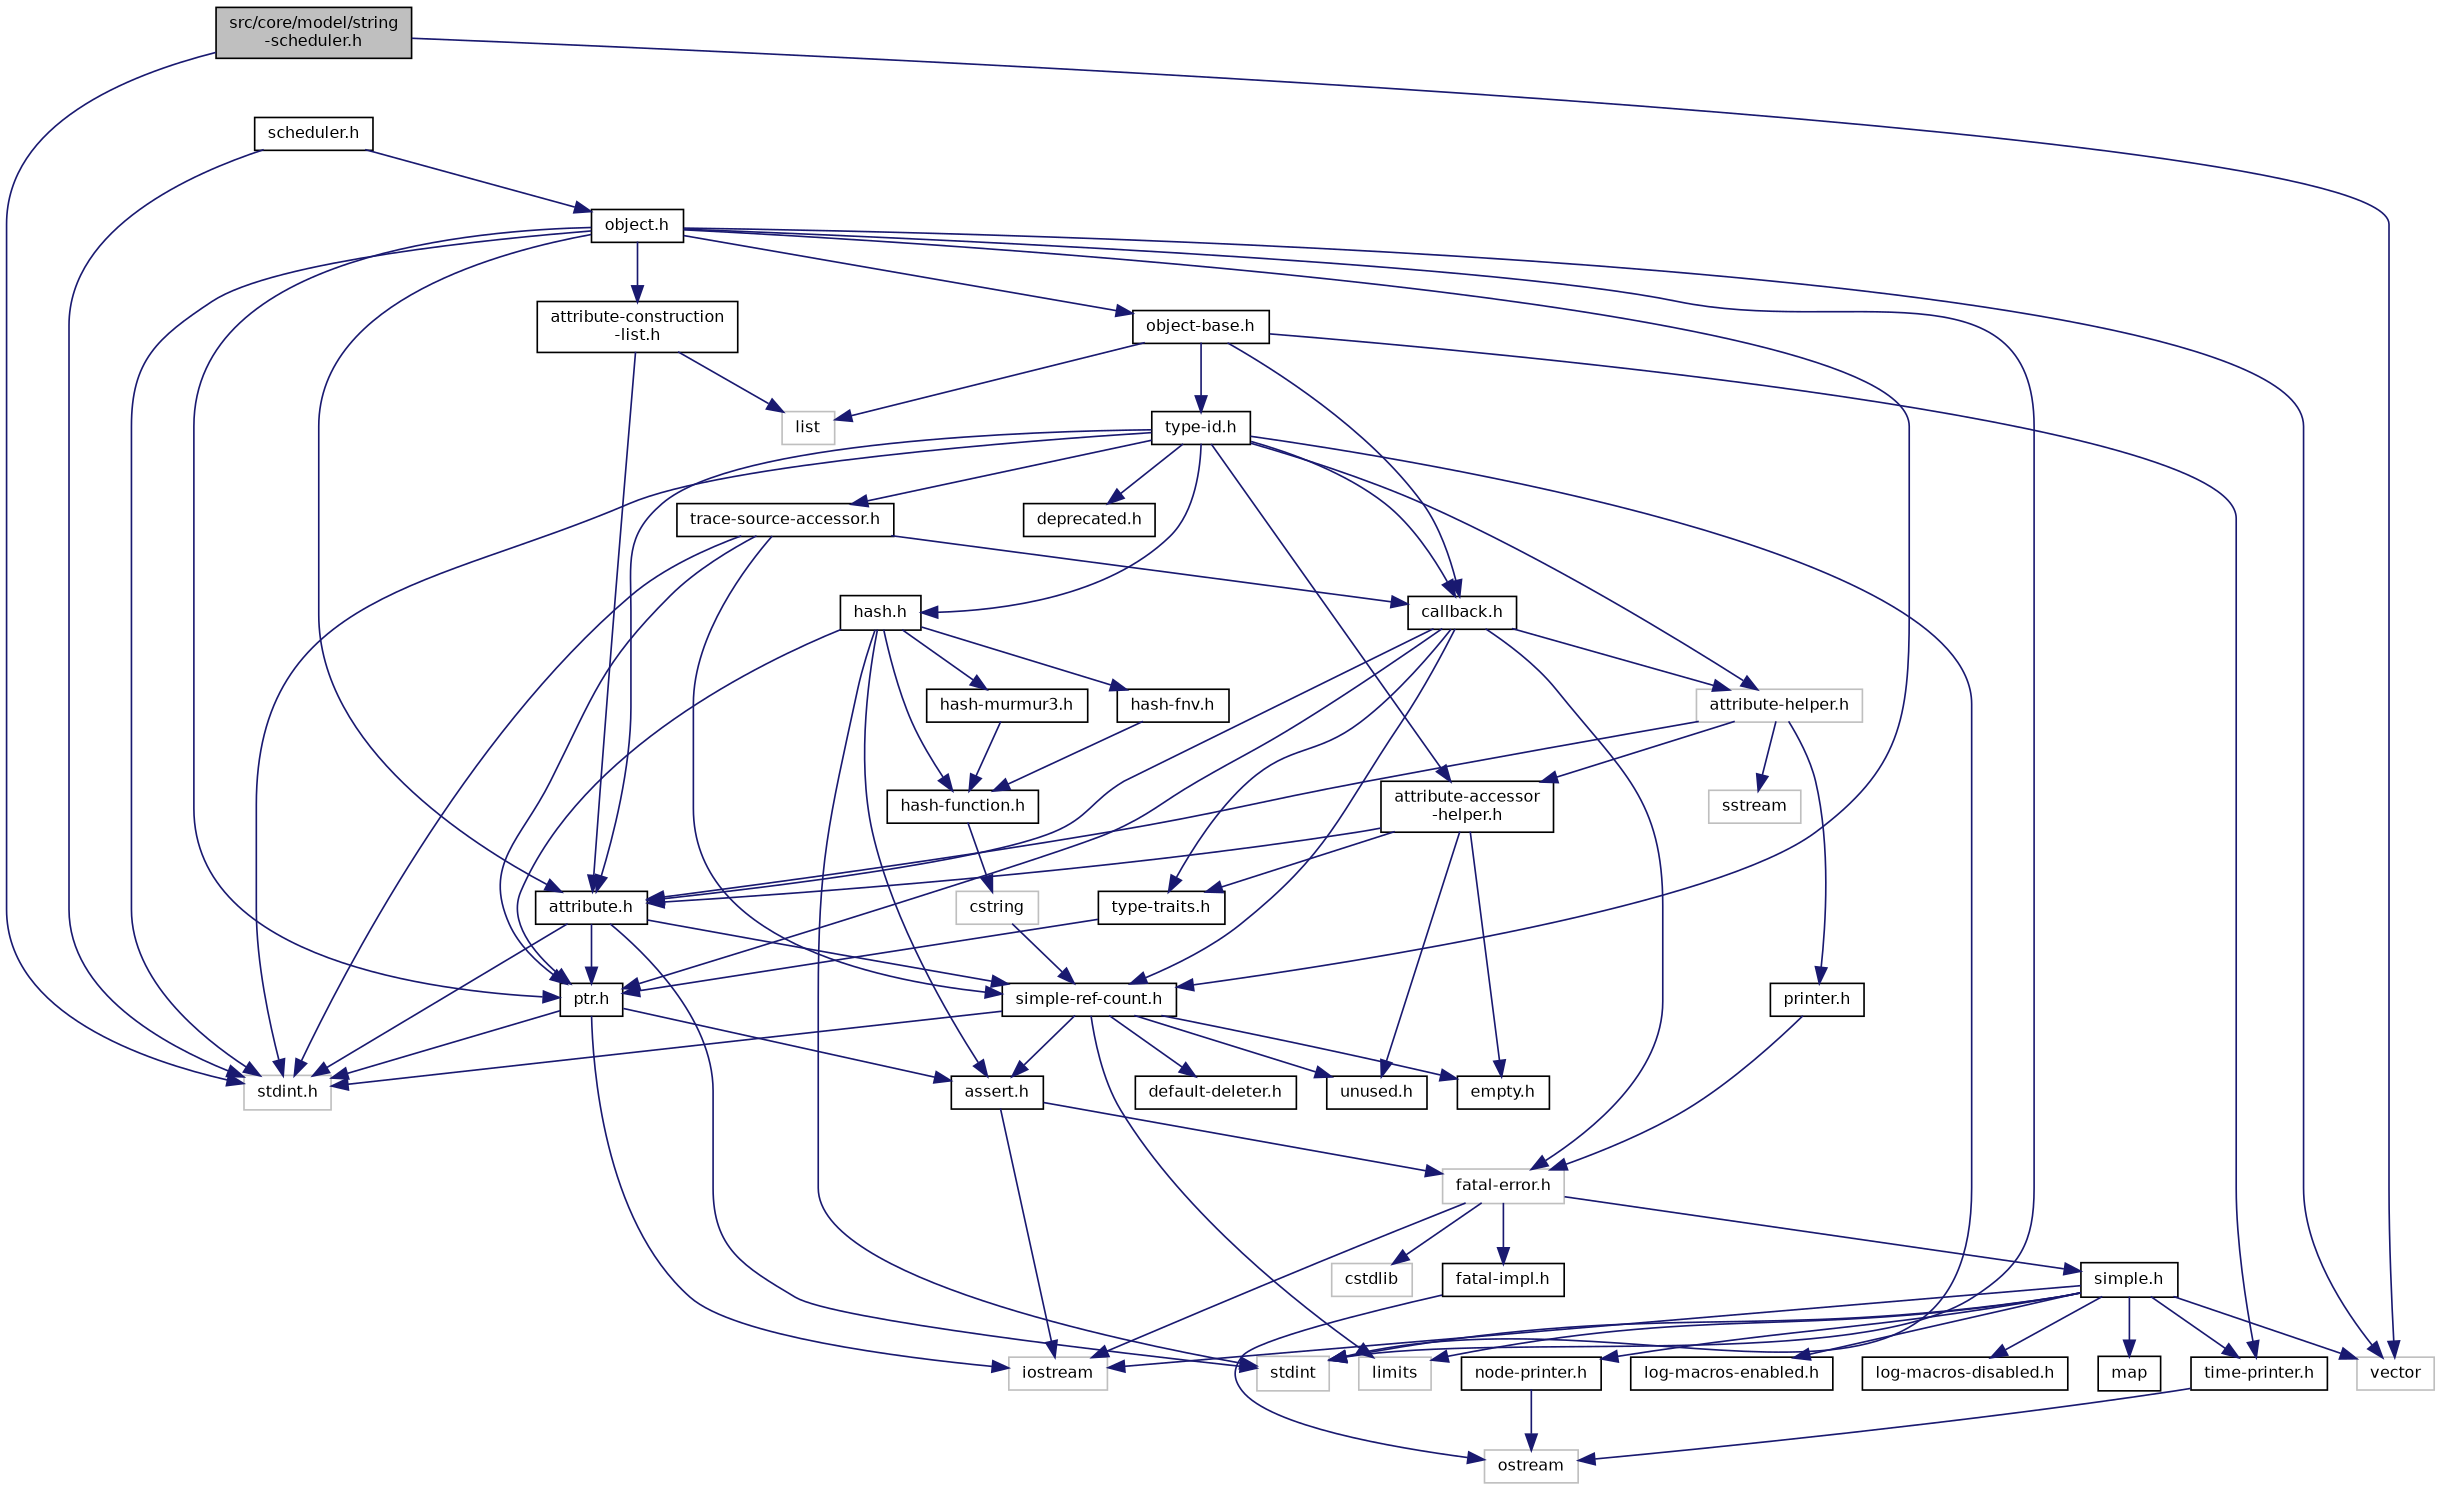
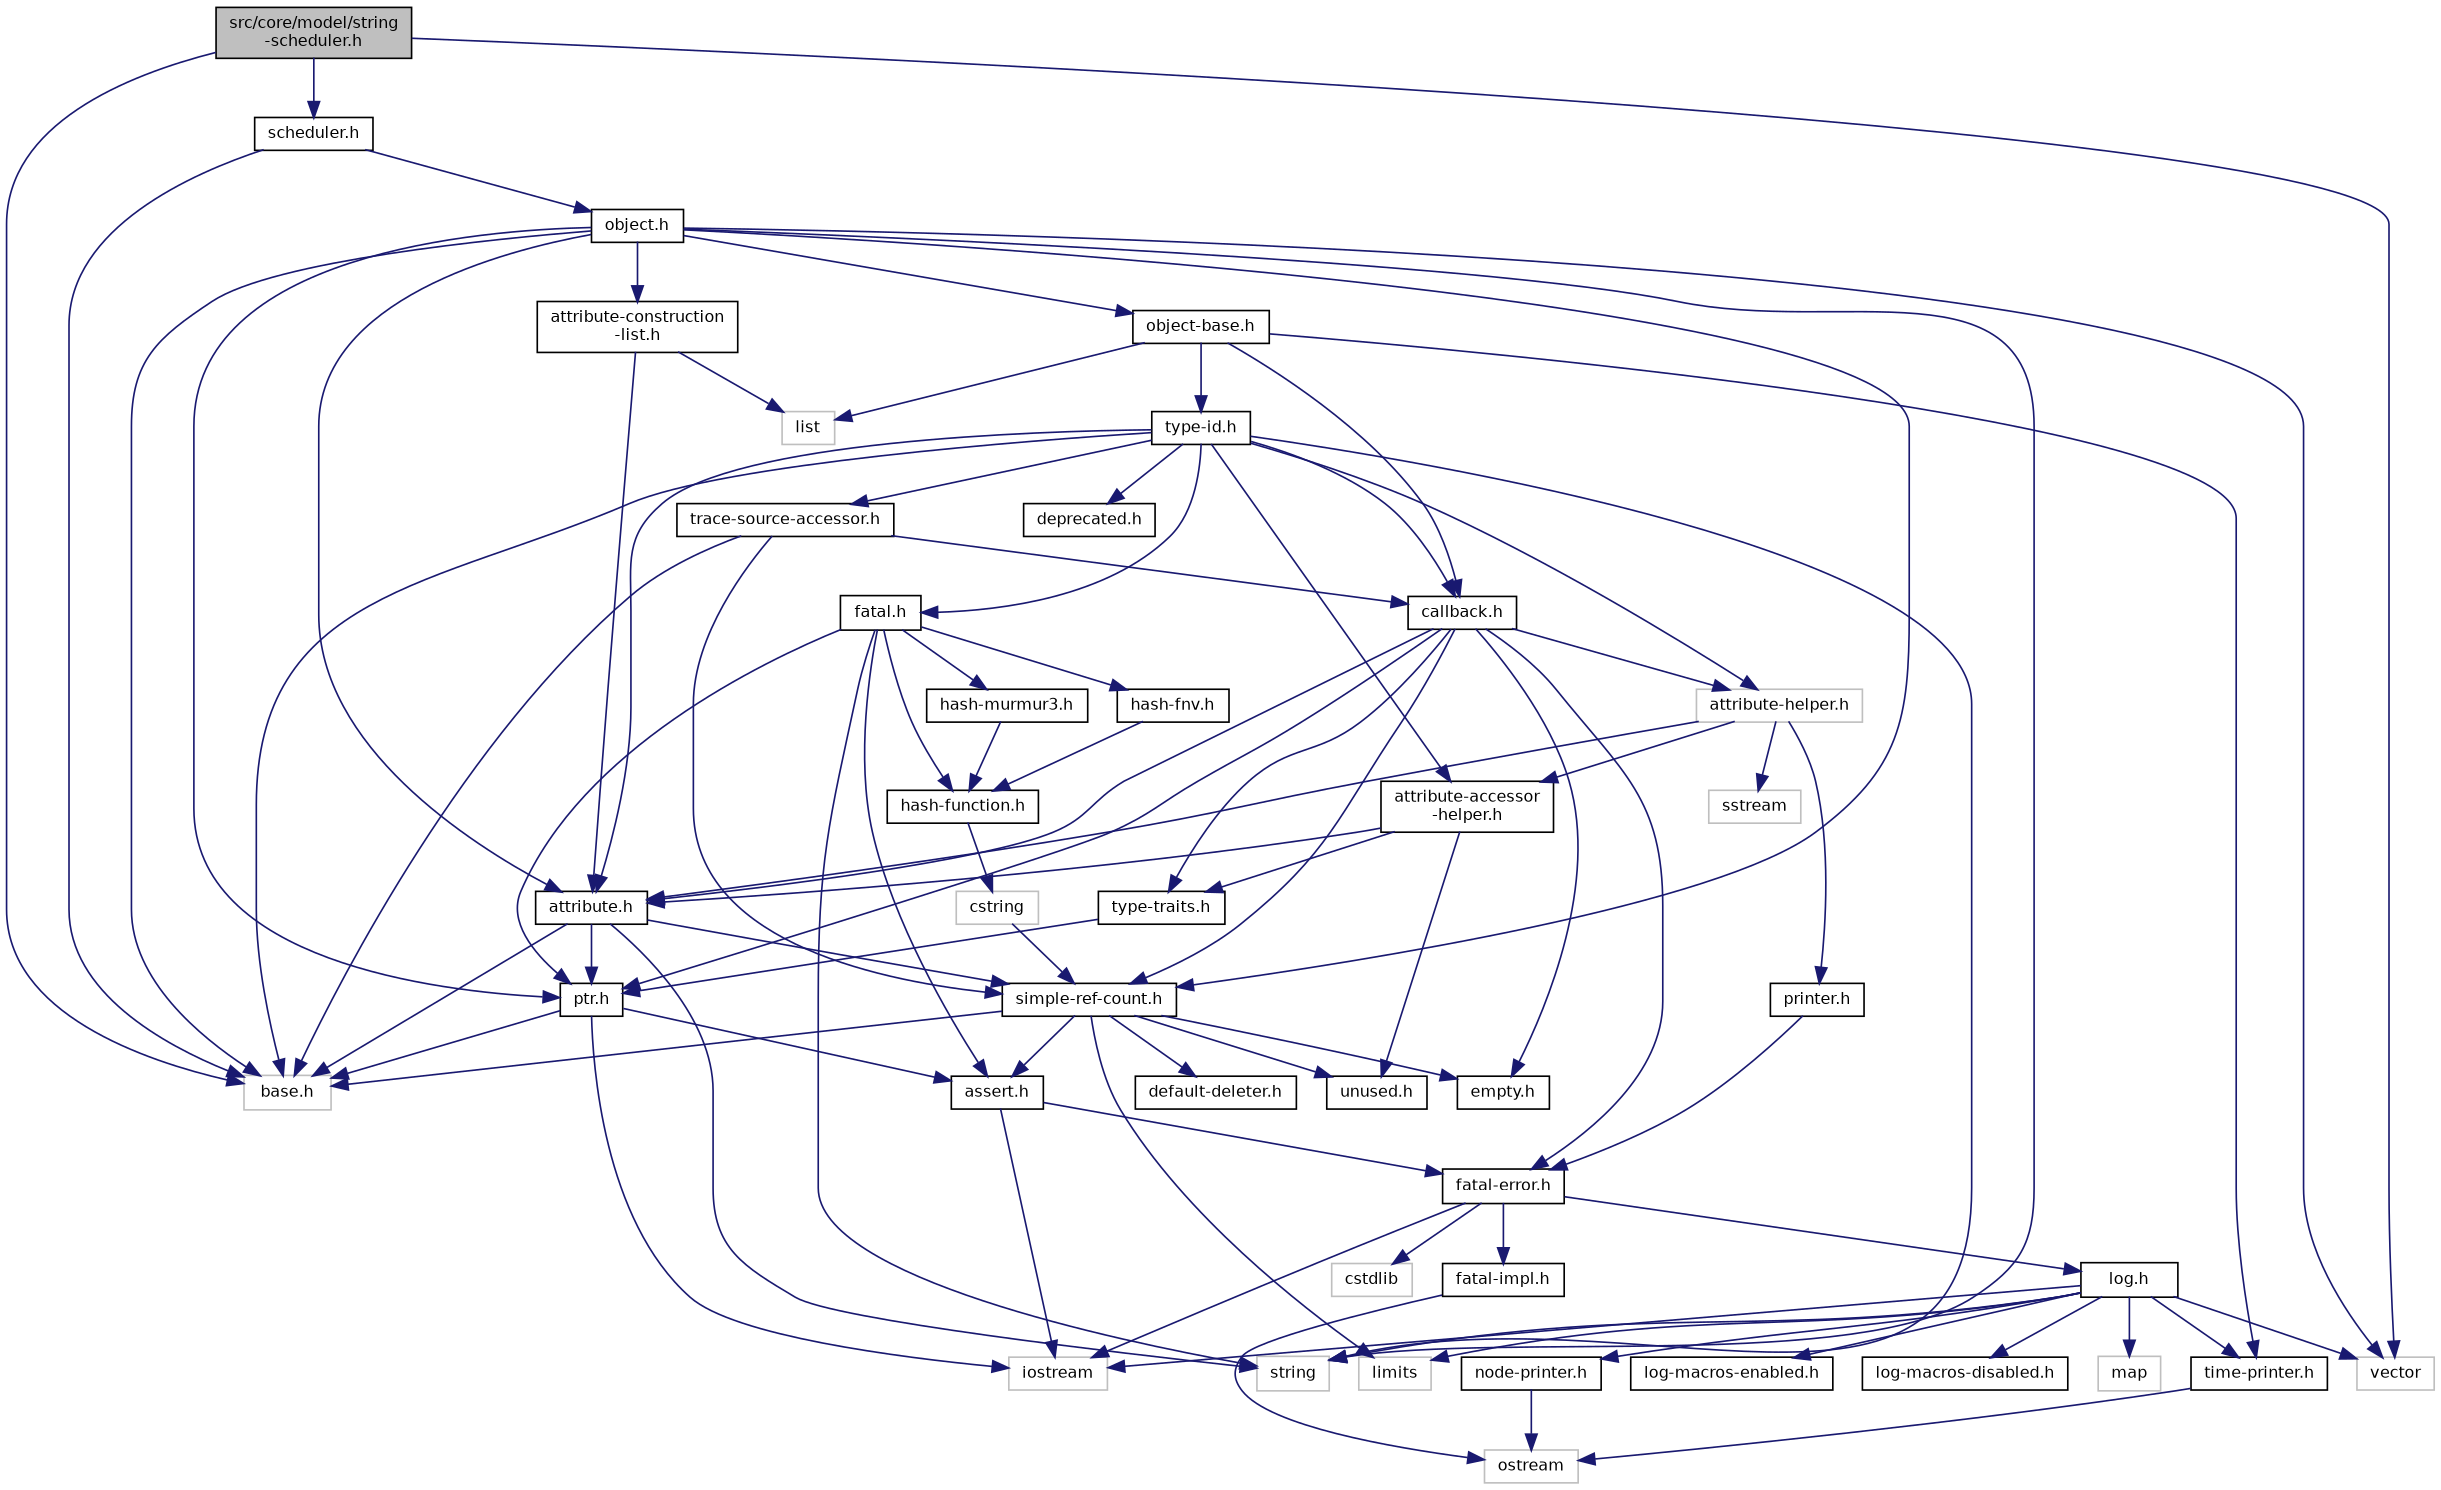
  digraph {
    node [color=black fillcolor=white fontname=Helvetica fontsize=10 shape=record style=filled]
    edge [color=midnightblue fontname=Helvetica fontsize=10 labelfontname=Helvetica labelfontsize=10 style=solid]
    n1 [fillcolor=grey75 fontcolor=black height=0.2 label="src/core/model/string\l-scheduler.h" width=0.4]
    n2 [height=0.2 label="scheduler.h" width=0.4]
-   n3 [color=grey75 height=0.2 label="stdint.h" width=0.4]
+   n3 [color=grey75 height=0.2 label="base.h" width=0.4]
    n4 [color=grey75 height=0.2 label=vector width=0.4]
    n5 [height=0.2 label="object.h" width=0.4]
-   n6 [color=grey75 height=0.2 label=stdint width=0.4]
+   n6 [color=grey75 height=0.2 label=string width=0.4]
    n7 [height=0.2 label="ptr.h" width=0.4]
    n8 [height=0.2 label="attribute.h" width=0.4]
    n9 [height=0.2 label="simple-ref-count.h" width=0.4]
    n10 [height=0.2 label="object-base.h" width=0.4]
    n11 [height=0.2 label="attribute-construction\l-list.h" width=0.4]
    n12 [color=grey75 height=0.2 label=iostream width=0.4]
    n13 [height=0.2 label="assert.h" width=0.4]
    n14 [height=0.2 label="empty.h" width=0.4]
    n15 [height=0.2 label="default-deleter.h" width=0.4]
    n16 [height=0.2 label="unused.h" width=0.4]
    n17 [color=grey75 height=0.2 label=limits width=0.4]
    n18 [height=0.2 label="time-printer.h" width=0.4]
    n19 [height=0.2 label="type-id.h" width=0.4]
    n20 [height=0.2 label="callback.h" width=0.4]
    n21 [color=grey75 height=0.2 label=list width=0.4]
-   n22 [color=grey75 height=0.2 label="fatal-error.h" width=0.4]
+   n22 [height=0.2 label="fatal-error.h" width=0.4]
    n23 [color=grey75 height=0.2 label=cstdlib width=0.4]
    n24 [height=0.2 label="fatal-impl.h" width=0.4]
-   n25 [height=0.2 label="simple.h" width=0.4]
+   n25 [height=0.2 label="log.h" width=0.4]
    n26 [color=grey75 height=0.2 label=ostream width=0.4]
-   n27 [height=0.2 label=map width=0.4]
+   n27 [color=grey75 height=0.2 label=map width=0.4]
    n28 [height=0.2 label="node-printer.h" width=0.4]
    n29 [height=0.2 label="log-macros-enabled.h" width=0.4]
    n30 [height=0.2 label="log-macros-disabled.h" width=0.4]
    n31 [height=0.2 label="attribute-accessor\l-helper.h" width=0.4]
    n32 [height=0.2 label="trace-source-accessor.h" width=0.4]
    n33 [color=grey75 height=0.2 label="attribute-helper.h" width=0.4]
    n34 [height=0.2 label="deprecated.h" width=0.4]
-   n35 [height=0.2 label="hash.h" width=0.4]
+   n35 [height=0.2 label="fatal.h" width=0.4]
    n36 [height=0.2 label="type-traits.h" width=0.4]
    n37 [color=grey75 height=0.2 label=sstream width=0.4]
    n38 [height=0.2 label="printer.h" width=0.4]
    n39 [height=0.2 label="hash-function.h" width=0.4]
    n40 [height=0.2 label="hash-murmur3.h" width=0.4]
    n41 [height=0.2 label="hash-fnv.h" width=0.4]
    n42 [color=grey75 height=0.2 label=cstring width=0.4]
+   n1 -> n2
    n1 -> n3
    n1 -> n4
    n2 -> n3
    n2 -> n5
    n5 -> n3
    n5 -> n4
    n5 -> n6
    n5 -> n7
    n5 -> n8
    n5 -> n9
    n5 -> n10
    n5 -> n11
    n7 -> n3
    n7 -> n12
    n7 -> n13
    n8 -> n3
    n8 -> n6
    n8 -> n7
    n8 -> n9
    n9 -> n3
    n9 -> n13
    n9 -> n14
    n9 -> n15
    n9 -> n16
    n9 -> n17
    n10 -> n18
    n10 -> n19
    n10 -> n20
    n10 -> n21
    n11 -> n8
    n11 -> n21
    n13 -> n12
    n13 -> n22
    n18 -> n26
    n19 -> n3
    n19 -> n6
    n19 -> n8
    n19 -> n20
    n19 -> n31
    n19 -> n32
    n19 -> n33
    n19 -> n34
    n19 -> n35
    n20 -> n7
    n20 -> n8
    n20 -> n9
-   n31 -> n14
+   n20 -> n14
    n20 -> n22
    n20 -> n33
    n20 -> n36
    n22 -> n12
    n22 -> n23
    n22 -> n24
    n22 -> n25
    n24 -> n26
    n25 -> n4
    n25 -> n6
    n25 -> n12
    n25 -> n17
    n25 -> n18
    n25 -> n27
    n25 -> n28
    n25 -> n29
    n25 -> n30
    n28 -> n26
    n31 -> n8
    n31 -> n16
    n31 -> n36
    n32 -> n3
-   n32 -> n7
    n32 -> n9
    n32 -> n20
    n33 -> n8
    n33 -> n31
    n33 -> n37
    n33 -> n38
    n35 -> n6
    n35 -> n7
    n35 -> n13
    n35 -> n39
    n35 -> n40
    n35 -> n41
    n36 -> n7
    n38 -> n22
    n39 -> n42
    n40 -> n39
    n41 -> n39
    n42 -> n9
  }
